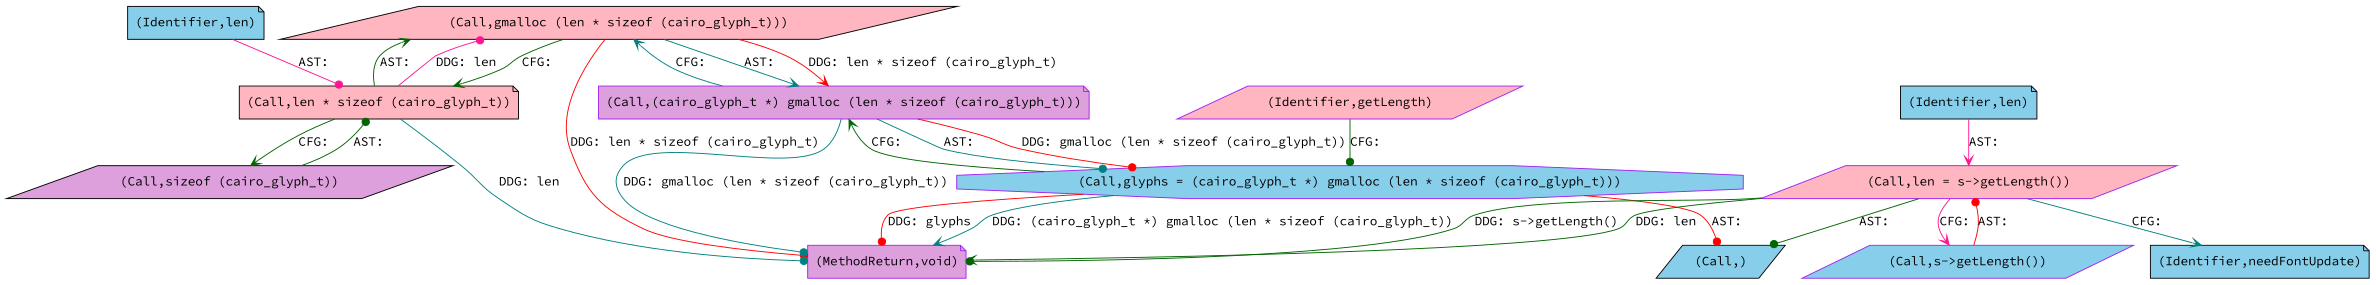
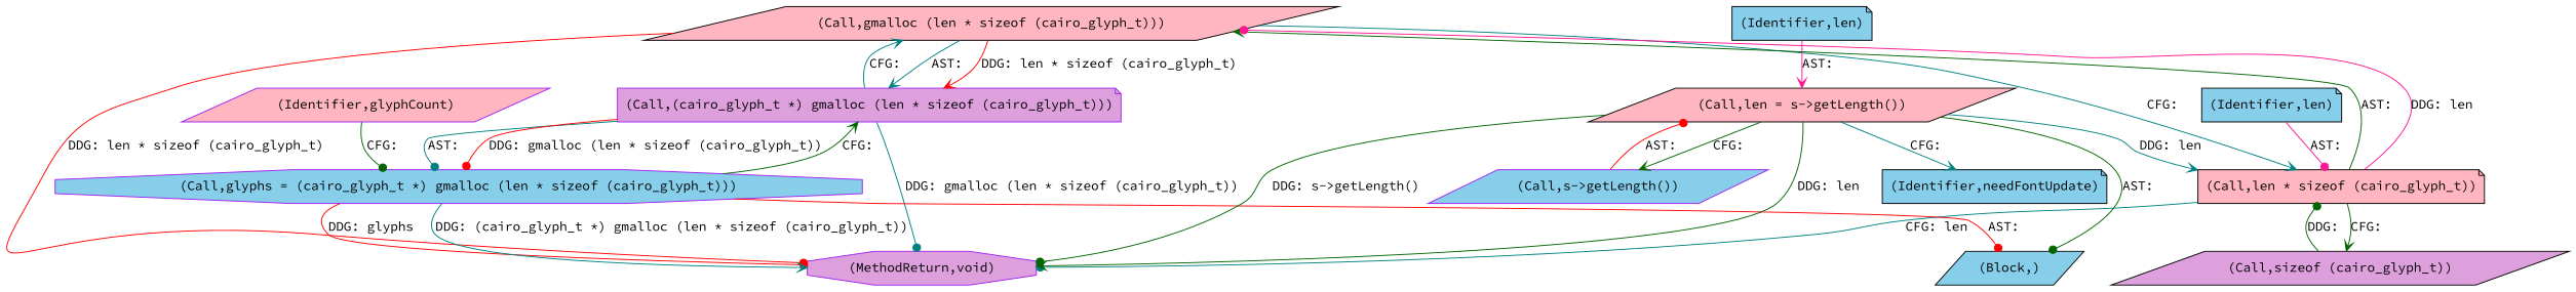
  digraph {
    fontname="Source Code Pro"
    node [color=black fillcolor=skyblue fontname="Source Code Pro" shape=parallelogram style=filled]
    edge [arrowhead=dot color=teal fontname="Source Code Pro"]
    n1 [fillcolor=lightpink label="(Call,gmalloc (len * sizeof (cairo_glyph_t)))"]
    n2 [fillcolor=lightpink label="(Call,len * sizeof (cairo_glyph_t))" shape=note]
    n3 [color=purple fillcolor=plum label="(Call,(cairo_glyph_t *) gmalloc (len * sizeof (cairo_glyph_t)))" shape=note]
-   n4 [color=purple fillcolor=plum label="(MethodReturn,void)" shape=note]
+   n4 [color=purple fillcolor=plum label="(MethodReturn,void)" shape=octagon]
    n5 [fillcolor=plum label="(Call,sizeof (cairo_glyph_t))"]
    n6 [color=purple label="(Call,glyphs = (cairo_glyph_t *) gmalloc (len * sizeof (cairo_glyph_t)))" shape=octagon]
-   n7 [color=purple fillcolor=lightpink label="(Call,len = s->getLength())"]
+   n7 [fillcolor=lightpink label="(Call,len = s->getLength())"]
    n8 [color=purple label="(Call,s->getLength())"]
-   n9 [label="(Call,)"]
+   n9 [label="(Block,)"]
    n10 [label="(Identifier,needFontUpdate)" shape=note]
-   n11 [color=purple fillcolor=lightpink label="(Identifier,getLength)"]
+   n11 [color=purple fillcolor=lightpink label="(Identifier,glyphCount)"]
    n12 [label="(Identifier,len)" shape=note]
    n13 [label="(Identifier,len)" shape=note]
-   n1 -> n2 [arrowhead=vee color=darkgreen label="CFG: "]
+   n1 -> n2 [arrowhead=vee label="CFG: "]
    n1 -> n3 [arrowhead=vee label="AST: "]
    n1 -> n3 [arrowhead=vee color=red label="DDG: len * sizeof (cairo_glyph_t)"]
    n1 -> n4 [color=red label="DDG: len * sizeof (cairo_glyph_t)"]
    n2 -> n1 [arrowhead=vee color=darkgreen label="AST: "]
    n2 -> n1 [color=deeppink label="DDG: len"]
-   n2 -> n4 [label="DDG: len"]
+   n2 -> n4 [label="CFG: len"]
    n2 -> n5 [arrowhead=vee color=darkgreen label="CFG: "]
    n3 -> n1 [arrowhead=vee label="CFG: "]
    n3 -> n4 [label="DDG: gmalloc (len * sizeof (cairo_glyph_t))"]
    n3 -> n6 [label="AST: "]
    n3 -> n6 [color=red label="DDG: gmalloc (len * sizeof (cairo_glyph_t))"]
-   n5 -> n2 [color=darkgreen label="AST: "]
+   n5 -> n2 [color=darkgreen label="DDG: "]
    n6 -> n3 [arrowhead=vee color=darkgreen label="CFG: "]
    n6 -> n4 [color=red label="DDG: glyphs"]
    n6 -> n4 [arrowhead=vee label="DDG: (cairo_glyph_t *) gmalloc (len * sizeof (cairo_glyph_t))"]
    n6 -> n9 [color=red label="AST: "]
+   n7 -> n2 [arrowhead=vee label="DDG: len"]
    n7 -> n4 [color=darkgreen label="DDG: s->getLength()"]
    n7 -> n4 [arrowhead=vee color=darkgreen label="DDG: len"]
-   n7 -> n8 [arrowhead=vee color=deeppink label="CFG: "]
+   n7 -> n8 [arrowhead=vee color=darkgreen label="CFG: "]
    n7 -> n9 [color=darkgreen label="AST: "]
    n7 -> n10 [arrowhead=vee label="CFG: "]
    n8 -> n7 [color=red label="AST: "]
    n11 -> n6 [color=darkgreen label="CFG: "]
    n12 -> n2 [color=deeppink label="AST: "]
    n13 -> n7 [arrowhead=vee color=deeppink label="AST: "]
  }
